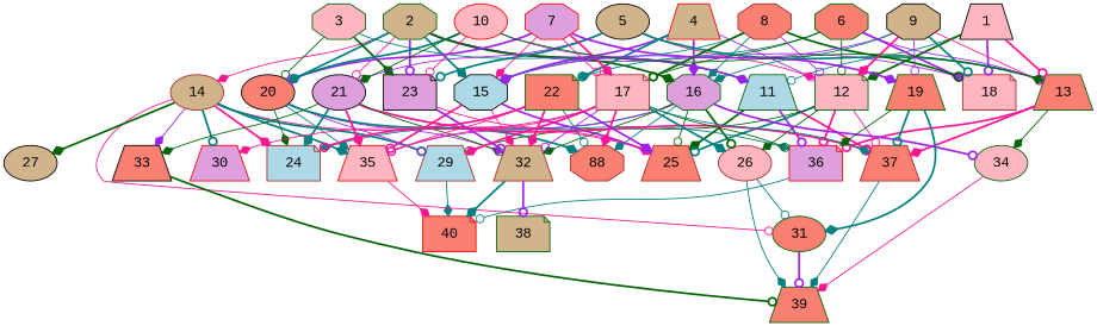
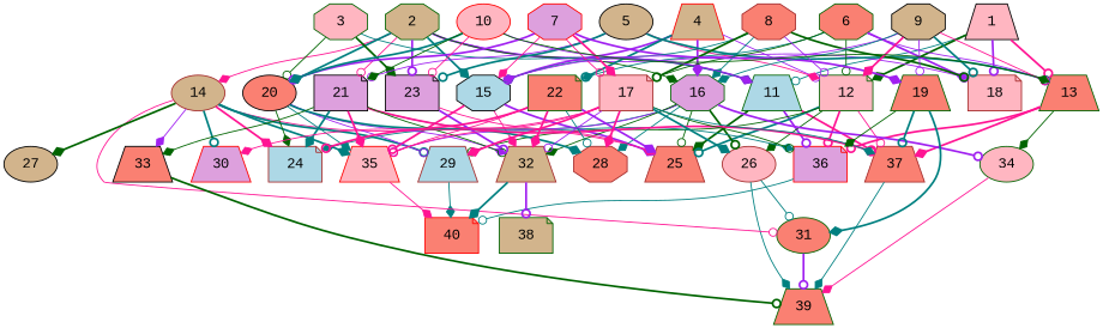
  digraph {
    fontname="Liberation Mono"
    node [alpha=0.10 color=darkgreen fillcolor=salmon fontname="Liberation Mono" shape=trapezium style=filled]
    edge [arrowhead=diamond color=teal fontname="Liberation Mono" style=solid]
    1 [alpha=0.18 color=black expect_size=45955072 fillcolor=lightpink]
    11 [alpha=0.02 expect_size=22539264 fillcolor=lightblue]
    12 [alpha=0.04 expect_size=18913280 fillcolor=lightpink shape=note]
    13 [alpha=0.02 expect_size=38068224]
    18 [alpha=0.17 color=brown expect_size=27291648 fillcolor=lightpink shape=note]
    25 [alpha=0.06 color=brown expect_size=21789696]
    36 [alpha=0.17 color=red expect_size=51509248 fillcolor=plum shape=note]
    37 [alpha=0.17 color=brown expect_size=21897216]
    26 [alpha=0.07 color=brown expect_size=44488704 fillcolor=lightpink shape=ellipse]
    29 [alpha=0.12 color=brown expect_size=49623040 fillcolor=lightblue]
    34 [alpha=0.03 expect_size=47960064 fillcolor=lightpink shape=ellipse]
    40 [alpha=0.20 color=red expect_size=21673984 shape=note]
    39 [alpha=0.15 expect_size=40434688]
    31 [alpha=0.18 expect_size=36017152 shape=ellipse]
    2 [alpha=0.08 expect_size=18694144 fillcolor=tan shape=octagon]
    14 [alpha=0.15 color=brown expect_size=32361472 fillcolor=tan shape=ellipse]
    15 [color=black expect_size=50899968 fillcolor=lightblue shape=octagon]
    16 [alpha=0.17 expect_size=51036160 fillcolor=plum shape=octagon]
    20 [alpha=0.08 color=black expect_size=41132032 shape=ellipse]
-   21 [alpha=0.06 color=black expect_size=13390848 fillcolor=plum shape=ellipse]
+   21 [alpha=0.06 color=black expect_size=13390848 fillcolor=plum shape=note]
    23 [color=black expect_size=27622400 fillcolor=plum shape=note]
    24 [alpha=0.15 color=brown expect_size=33293312 fillcolor=lightblue shape=note]
    27 [alpha=0.16 color=black expect_size=38418432 fillcolor=tan shape=ellipse]
    30 [alpha=0.01 color=red expect_size=18126848 fillcolor=plum]
    33 [alpha=0.16 color=black expect_size=25242624]
    35 [color=red expect_size=36176896 fillcolor=lightpink]
    32 [alpha=0.20 color=brown expect_size=49634304 fillcolor=tan]
-   28 [alpha=0.12 color=brown expect_size=8386560 shape=octagon label=88]
+   28 [alpha=0.12 color=brown expect_size=8386560 shape=octagon]
    38 [alpha=0.06 expect_size=12775424 fillcolor=tan shape=note]
    3 [alpha=0.18 expect_size=43171840 fillcolor=lightpink shape=octagon]
    4 [alpha=0.08 color=red expect_size=18006016 fillcolor=tan]
    22 [expect_size=18958336 shape=note]
    5 [alpha=0.00 color=black expect_size=19672064 fillcolor=tan shape=ellipse]
    6 [alpha=0.14 expect_size=27554816 shape=octagon]
    17 [alpha=0.07 color=brown expect_size=37560320 fillcolor=lightpink shape=note]
    7 [alpha=0.16 color=red expect_size=23491584 fillcolor=plum shape=octagon]
    19 [alpha=0.07 expect_size=51903488]
    8 [color=brown expect_size=21531648 shape=octagon]
    9 [alpha=0.15 color=black expect_size=16414720 fillcolor=tan shape=octagon]
    10 [alpha=0.08 color=red expect_size=25862144 fillcolor=lightpink shape=ellipse]
    1 -> 11 [arrowhead=odot]
    1 -> 12 [color=darkgreen style=bold]
    1 -> 13 [arrowhead=odot color=deeppink style=bold]
    1 -> 18 [arrowhead=odot color=purple style=bold]
    11 -> 25 [color=darkgreen style=bold]
    11 -> 36 [arrowhead=odot color=purple style=bold]
    11 -> 37 [arrowhead=odot color=deeppink style=bold]
    12 -> 25 [arrowhead=odot style=bold]
    12 -> 36 [arrowhead=odot color=deeppink style=bold]
    12 -> 37 [arrowhead=odot color=deeppink]
    12 -> 26 [color=darkgreen]
    12 -> 29 [arrowhead=odot color=darkgreen]
    13 -> 36 [arrowhead=odot color=deeppink style=bold]
    13 -> 37 [color=deeppink style=bold]
    13 -> 34 [color=darkgreen]
    36 -> 40 [arrowhead=odot]
    37 -> 39
    26 -> 39
    26 -> 31 [arrowhead=odot]
    29 -> 40
    34 -> 39 [color=deeppink]
    31 -> 39 [arrowhead=odot color=purple style=bold]
    2 -> 11 [color=purple style=bold]
    2 -> 18 [color=purple]
    2 -> 14 [color=deeppink]
    2 -> 15 [style=bold]
-   2 -> 16 [color=darkgreen style=bold]
+   2 -> 16 [color=darkgreen]
    2 -> 20 [style=bold]
    2 -> 21 [arrowhead=odot color=deeppink]
    2 -> 23 [arrowhead=odot color=purple style=bold]
    14 -> 25 [arrowhead=odot color=deeppink]
    14 -> 29 [arrowhead=odot style=bold]
    14 -> 31 [arrowhead=odot color=deeppink]
    14 -> 24 [color=deeppink style=bold]
    14 -> 27 [color=darkgreen style=bold]
    14 -> 30 [arrowhead=odot style=bold]
    14 -> 33 [color=purple]
    14 -> 35 [style=bold]
    15 -> 25 [color=purple style=bold]
    15 -> 35 [arrowhead=odot color=deeppink style=bold]
    15 -> 32 [color=deeppink]
    16 -> 25 [arrowhead=odot color=darkgreen]
    16 -> 26 [arrowhead=odot color=darkgreen style=bold]
    16 -> 34 [arrowhead=odot color=purple style=bold]
    16 -> 24
    16 -> 35 [arrowhead=odot color=purple]
    16 -> 32 [color=darkgreen]
    16 -> 28
    20 -> 29 [arrowhead=odot color=purple]
    20 -> 24 [color=darkgreen]
    20 -> 35
    20 -> 32 [color=purple]
    20 -> 28 [style=bold]
    21 -> 36
    21 -> 37 [arrowhead=odot color=deeppink style=bold]
    21 -> 24 [style=bold]
    21 -> 33 [color=darkgreen]
    21 -> 35 [color=deeppink style=bold]
    21 -> 32 [arrowhead=odot color=darkgreen]
    23 -> 25 [color=deeppink]
    23 -> 32 [arrowhead=odot color=purple style=bold]
    33 -> 39 [arrowhead=odot color=darkgreen style=bold]
    35 -> 40 [color=deeppink]
    32 -> 40 [style=bold]
    32 -> 38 [arrowhead=odot color=purple style=bold]
    3 -> 11
    3 -> 20 [arrowhead=odot color=darkgreen]
    3 -> 23 [color=darkgreen style=bold]
    4 -> 12 [arrowhead=odot color=purple]
    4 -> 15 [arrowhead=odot color=purple style=bold]
    4 -> 16 [color=purple style=bold]
    4 -> 22 [arrowhead=odot style=bold]
    22 -> 25 [color=purple style=bold]
    22 -> 24 [arrowhead=odot color=deeppink style=bold]
    22 -> 35 [arrowhead=odot color=deeppink]
    22 -> 32 [color=deeppink style=bold]
    22 -> 28 [arrowhead=odot]
    5 -> 12 [color=deeppink]
    5 -> 13 [arrowhead=odot style=bold]
    5 -> 21 [arrowhead=odot color=purple]
    5 -> 23 [arrowhead=odot style=bold]
    6 -> 12 [arrowhead=odot color=darkgreen]
    6 -> 13 [arrowhead=odot color=purple]
    6 -> 18 [arrowhead=odot color=purple style=bold]
    6 -> 22
    6 -> 17 [arrowhead=odot color=darkgreen]
    17 -> 36 [arrowhead=odot color=darkgreen]
    17 -> 37
    17 -> 26 [style=bold]
    17 -> 29 [color=deeppink style=bold]
    17 -> 30 [color=deeppink]
    17 -> 35 [arrowhead=odot color=deeppink]
    17 -> 32 [arrowhead=odot color=purple]
    17 -> 28 [color=deeppink style=bold]
    7 -> 15 [color=deeppink]
    7 -> 20 [arrowhead=odot color=purple style=bold]
    7 -> 17 [arrowhead=odot color=deeppink]
    7 -> 17 [color=deeppink style=bold]
    7 -> 19 [color=purple style=bold]
    19 -> 36 [color=darkgreen]
    19 -> 37 [arrowhead=odot style=bold]
    19 -> 31 [style=bold]
    8 -> 12 [arrowhead=odot color=purple]
    8 -> 18 [arrowhead=odot color=darkgreen style=bold]
    8 -> 15
    8 -> 16
    8 -> 17 [arrowhead=odot color=darkgreen style=bold]
    9 -> 12 [color=deeppink style=bold]
    9 -> 13 [arrowhead=odot color=deeppink]
    9 -> 18 [arrowhead=odot style=bold]
    9 -> 15 [color=purple]
    9 -> 16
    9 -> 19 [arrowhead=odot color=purple]
    10 -> 11 [color=purple]
    10 -> 13 [color=darkgreen]
    10 -> 20 [style=bold]
    10 -> 21 [color=darkgreen]
    10 -> 23 [arrowhead=odot color=deeppink]
  }
